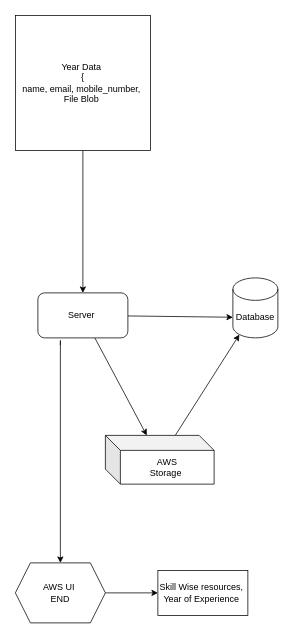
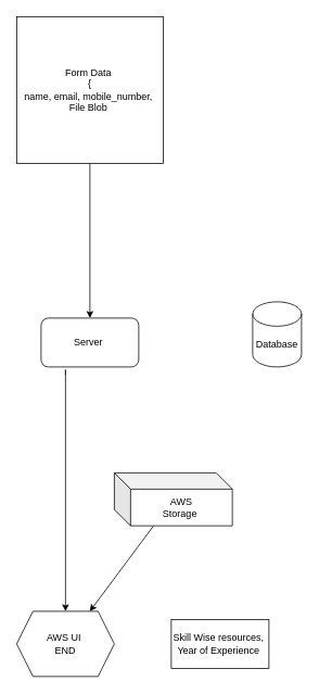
  <mxCell id="0" />
  <mxCell id="1" parent="0" />
  <mxCell id="2" style="edgeStyle=none;html=1;" edge="1" parent="1" source="3"><mxGeometry relative="1" as="geometry"><mxPoint x="110" y="390" as="targetPoint" /></mxGeometry></mxCell>
- <mxCell id="3" value="Year Data&amp;nbsp;&lt;br&gt;{&lt;br&gt;name, email, mobile_number,&amp;nbsp;&lt;br&gt;File Blob&amp;nbsp;" style="whiteSpace=wrap;html=1;aspect=fixed;" vertex="1" parent="1"><mxGeometry x="20" y="20" width="180" height="180" as="geometry" /></mxCell>
- <mxCell id="4" value="" style="edgeStyle=none;html=1;entryX=0;entryY=0;entryDx=0;entryDy=52.5;entryPerimeter=0;" edge="1" parent="1" source="6" target="8"><mxGeometry relative="1" as="geometry"><mxPoint x="270" y="420" as="targetPoint" /></mxGeometry></mxCell>
- <mxCell id="5" style="edgeStyle=none;html=1;" edge="1" parent="1" source="6" target="10"><mxGeometry relative="1" as="geometry" /></mxCell>
+ <mxCell id="3" value="Form Data&amp;nbsp;&lt;br&gt;{&lt;br&gt;name, email, mobile_number,&amp;nbsp;&lt;br&gt;File Blob&amp;nbsp;" style="whiteSpace=wrap;html=1;aspect=fixed;" vertex="1" parent="1"><mxGeometry x="20" y="20" width="180" height="180" as="geometry" /></mxCell>
  <mxCell id="6" value="Server&amp;nbsp;" style="rounded=1;whiteSpace=wrap;html=1;" vertex="1" parent="1"><mxGeometry x="50" y="390" width="120" height="60" as="geometry" /></mxCell>
  <mxCell id="7" style="edgeStyle=none;html=1;" edge="1" parent="1" target="12"><mxGeometry relative="1" as="geometry"><mxPoint x="330" y="770" as="targetPoint" /><mxPoint x="80" y="460" as="sourcePoint" /><Array as="points"><mxPoint x="80" y="450" /></Array></mxGeometry></mxCell>
  <mxCell id="8" value="Database&lt;br&gt;" style="shape=cylinder3;whiteSpace=wrap;html=1;boundedLbl=1;backgroundOutline=1;size=15;" vertex="1" parent="1"><mxGeometry x="310" y="370" width="60" height="80" as="geometry" /></mxCell>
- <mxCell id="9" style="edgeStyle=none;html=1;entryX=0.145;entryY=1;entryDx=0;entryDy=-4.35;entryPerimeter=0;" edge="1" parent="1" source="10" target="8"><mxGeometry relative="1" as="geometry" /></mxCell>
+ <mxCell id="9" style="edgeStyle=none;html=1;" edge="1" parent="1" source="10" target="12"><mxGeometry relative="1" as="geometry" /></mxCell>
  <mxCell id="10" value="AWS &lt;br&gt;Storage&amp;nbsp;" style="shape=cube;whiteSpace=wrap;html=1;boundedLbl=1;backgroundOutline=1;darkOpacity=0.05;darkOpacity2=0.1;" vertex="1" parent="1"><mxGeometry x="140" y="580" width="145" height="65" as="geometry" /></mxCell>
- <mxCell id="11" value="" style="edgeStyle=none;html=1;" edge="1" parent="1" source="12" target="13"><mxGeometry relative="1" as="geometry" /></mxCell>
  <mxCell id="12" value="AWS UI&amp;nbsp;&lt;br&gt;END" style="shape=hexagon;perimeter=hexagonPerimeter2;whiteSpace=wrap;html=1;fixedSize=1;" vertex="1" parent="1"><mxGeometry x="20" y="750" width="120" height="80" as="geometry" /></mxCell>
  <mxCell id="13" value="Skill Wise resources,&amp;nbsp;&lt;br&gt;Year of Experience&amp;nbsp;" style="whiteSpace=wrap;html=1;" vertex="1" parent="1"><mxGeometry x="210" y="760" width="120" height="60" as="geometry" /></mxCell>
